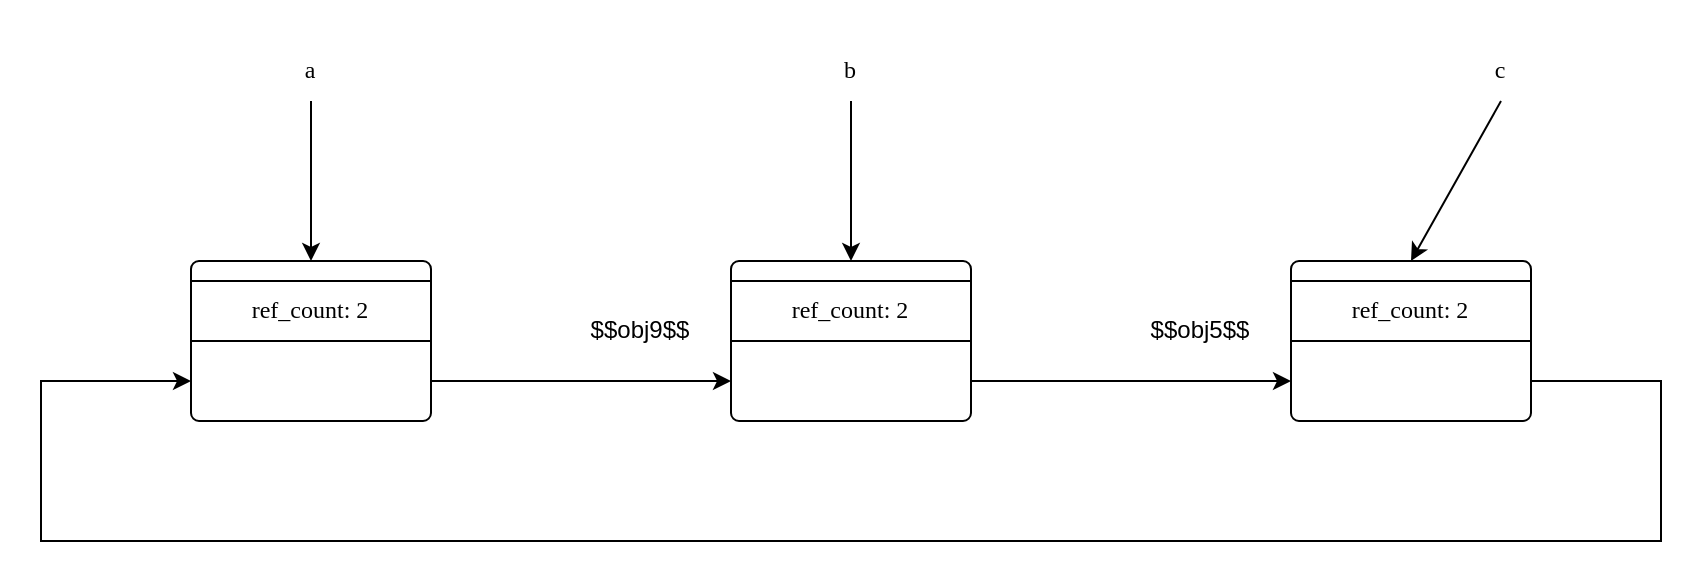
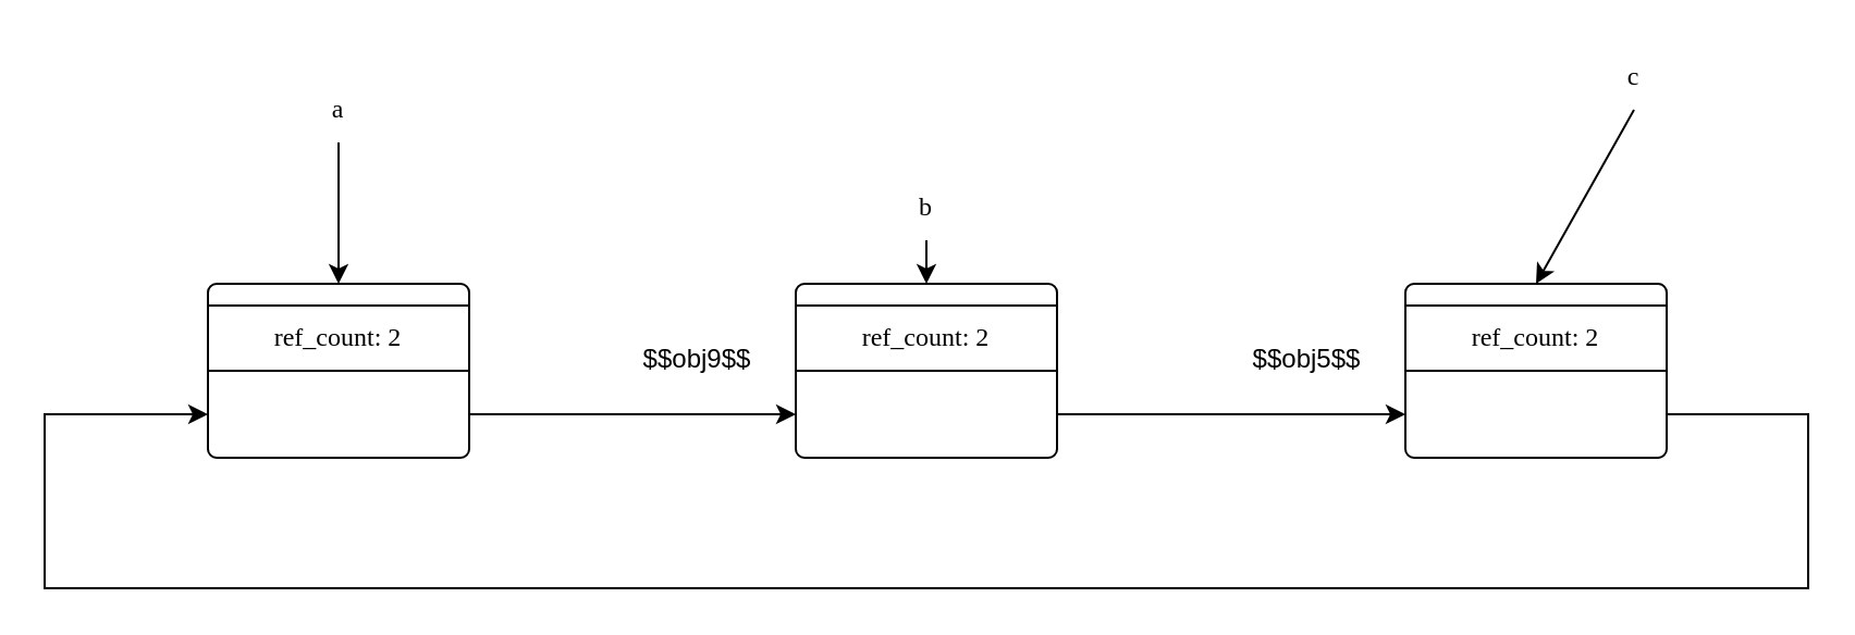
  <mxCell id="0" />
  <mxCell id="1" parent="0" />
  <mxCell id="2" value="" style="group" vertex="1" connectable="0" parent="1"><mxGeometry x="95" y="130" width="120" height="80" as="geometry" /></mxCell>
  <mxCell id="3" value="" style="rounded=1;whiteSpace=wrap;html=1;arcSize=5;fontFamily=SF Mono;" vertex="1" parent="2"><mxGeometry width="120" height="80" as="geometry" /></mxCell>
  <mxCell id="4" value="ref_count: 2" style="rounded=0;whiteSpace=wrap;html=1;fontFamily=SF Mono;" vertex="1" parent="2"><mxGeometry y="10" width="120" height="30" as="geometry" /></mxCell>
- <mxCell id="5" value="a" style="text;html=1;strokeColor=none;fillColor=none;align=center;verticalAlign=middle;whiteSpace=wrap;rounded=0;fontFamily=SF Mono;" vertex="1" parent="1"><mxGeometry x="125" y="20" width="60" height="30" as="geometry" /></mxCell>
+ <mxCell id="5" value="a" style="text;html=1;strokeColor=none;fillColor=none;align=center;verticalAlign=middle;whiteSpace=wrap;rounded=0;fontFamily=SF Mono;" vertex="1" parent="1"><mxGeometry x="125" y="35" width="60" height="30" as="geometry" /></mxCell>
  <mxCell id="6" value="" style="endArrow=classic;html=1;rounded=0;exitX=0.5;exitY=1;exitDx=0;exitDy=0;entryX=0.5;entryY=0;entryDx=0;entryDy=0;" edge="1" parent="1" source="5" target="3"><mxGeometry width="50" height="50" relative="1" as="geometry"><mxPoint x="375" y="300" as="sourcePoint" /><mxPoint x="425" y="250" as="targetPoint" /></mxGeometry></mxCell>
  <mxCell id="7" value="" style="group" vertex="1" connectable="0" parent="1"><mxGeometry x="365" y="130" width="120" height="80" as="geometry" /></mxCell>
  <mxCell id="8" value="" style="rounded=1;whiteSpace=wrap;html=1;arcSize=5;fontFamily=SF Mono;" vertex="1" parent="7"><mxGeometry width="120" height="80" as="geometry" /></mxCell>
  <mxCell id="9" value="ref_count: 2" style="rounded=0;whiteSpace=wrap;html=1;fontFamily=SF Mono;" vertex="1" parent="7"><mxGeometry y="10" width="120" height="30" as="geometry" /></mxCell>
- <mxCell id="10" value="b" style="text;html=1;strokeColor=none;fillColor=none;align=center;verticalAlign=middle;whiteSpace=wrap;rounded=0;fontFamily=SF Mono;" vertex="1" parent="1"><mxGeometry x="395" y="20" width="60" height="30" as="geometry" /></mxCell>
+ <mxCell id="10" value="b" style="text;html=1;strokeColor=none;fillColor=none;align=center;verticalAlign=middle;whiteSpace=wrap;rounded=0;fontFamily=SF Mono;" vertex="1" parent="1"><mxGeometry x="395" y="80" width="60" height="30" as="geometry" /></mxCell>
  <mxCell id="11" value="" style="endArrow=classic;html=1;rounded=0;exitX=0.5;exitY=1;exitDx=0;exitDy=0;entryX=0.5;entryY=0;entryDx=0;entryDy=0;" edge="1" parent="1" source="10" target="8"><mxGeometry width="50" height="50" relative="1" as="geometry"><mxPoint x="645" y="300" as="sourcePoint" /><mxPoint x="695" y="250" as="targetPoint" /></mxGeometry></mxCell>
  <mxCell id="12" value="$$obj9$$" style="text;html=1;strokeColor=none;fillColor=none;align=center;verticalAlign=middle;whiteSpace=wrap;rounded=0;" vertex="1" parent="1"><mxGeometry x="290" y="150" width="60" height="30" as="geometry" /></mxCell>
  <mxCell id="13" value="" style="group" vertex="1" connectable="0" parent="1"><mxGeometry x="645" y="130" width="120" height="80" as="geometry" /></mxCell>
  <mxCell id="14" value="" style="rounded=1;whiteSpace=wrap;html=1;arcSize=5;fontFamily=SF Mono;" vertex="1" parent="13"><mxGeometry width="120" height="80" as="geometry" /></mxCell>
  <mxCell id="15" value="ref_count: 2" style="rounded=0;whiteSpace=wrap;html=1;fontFamily=SF Mono;" vertex="1" parent="13"><mxGeometry y="10" width="120" height="30" as="geometry" /></mxCell>
  <mxCell id="16" value="c" style="text;html=1;strokeColor=none;fillColor=none;align=center;verticalAlign=middle;whiteSpace=wrap;rounded=0;fontFamily=SF Mono;" vertex="1" parent="1"><mxGeometry x="720" y="20" width="60" height="30" as="geometry" /></mxCell>
  <mxCell id="17" value="" style="endArrow=classic;html=1;rounded=0;exitX=0.5;exitY=1;exitDx=0;exitDy=0;entryX=0.5;entryY=0;entryDx=0;entryDy=0;" edge="1" parent="1" source="16" target="14"><mxGeometry width="50" height="50" relative="1" as="geometry"><mxPoint x="925" y="300" as="sourcePoint" /><mxPoint x="975" y="250" as="targetPoint" /></mxGeometry></mxCell>
  <mxCell id="18" value="$$obj5$$" style="text;html=1;strokeColor=none;fillColor=none;align=center;verticalAlign=middle;whiteSpace=wrap;rounded=0;" vertex="1" parent="1"><mxGeometry x="570" y="150" width="60" height="30" as="geometry" /></mxCell>
  <mxCell id="19" value="" style="endArrow=classic;html=1;rounded=0;exitX=1;exitY=0.75;exitDx=0;exitDy=0;entryX=0;entryY=0.75;entryDx=0;entryDy=0;" edge="1" parent="1" source="3" target="8"><mxGeometry width="50" height="50" relative="1" as="geometry"><mxPoint x="550" y="330" as="sourcePoint" /><mxPoint x="600" y="280" as="targetPoint" /></mxGeometry></mxCell>
  <mxCell id="20" value="" style="endArrow=classic;html=1;rounded=0;exitX=1;exitY=0.75;exitDx=0;exitDy=0;entryX=0;entryY=0.75;entryDx=0;entryDy=0;" edge="1" parent="1" source="8" target="14"><mxGeometry width="50" height="50" relative="1" as="geometry"><mxPoint x="550" y="330" as="sourcePoint" /><mxPoint x="600" y="280" as="targetPoint" /></mxGeometry></mxCell>
  <mxCell id="21" value="" style="endArrow=classic;html=1;rounded=0;exitX=1;exitY=0.75;exitDx=0;exitDy=0;entryX=0;entryY=0.75;entryDx=0;entryDy=0;" edge="1" parent="1" source="14" target="3"><mxGeometry width="50" height="50" relative="1" as="geometry"><mxPoint x="550" y="330" as="sourcePoint" /><mxPoint x="600" y="280" as="targetPoint" /><Array as="points"><mxPoint x="830" y="190" /><mxPoint x="830" y="270" /><mxPoint x="20" y="270" /><mxPoint x="20" y="190" /></Array></mxGeometry></mxCell>
